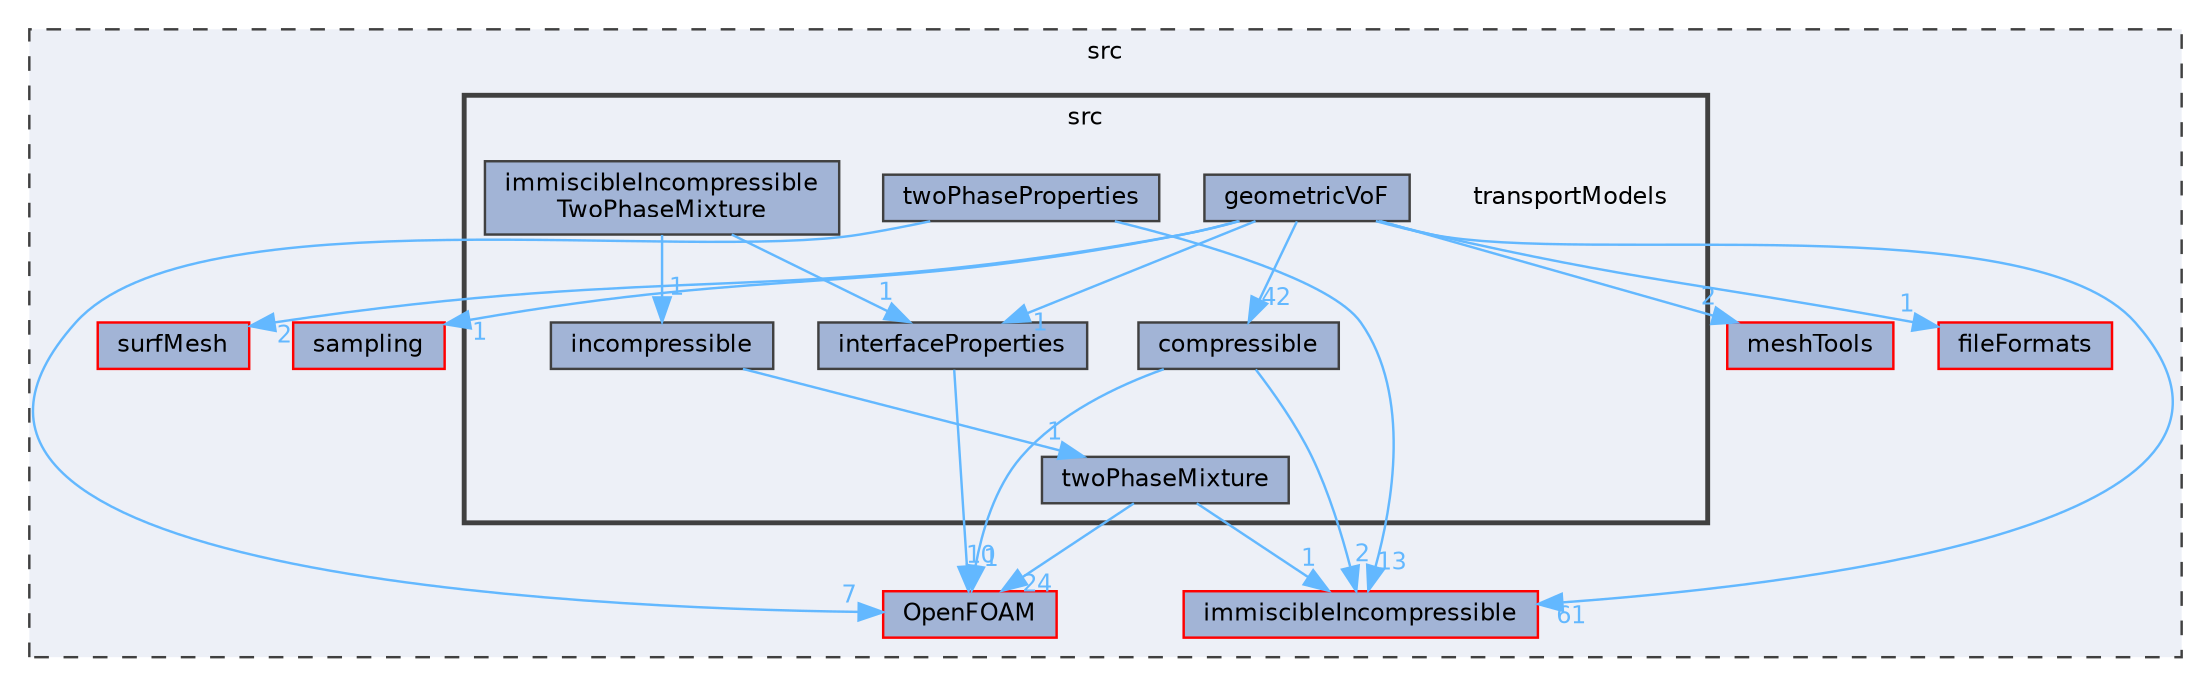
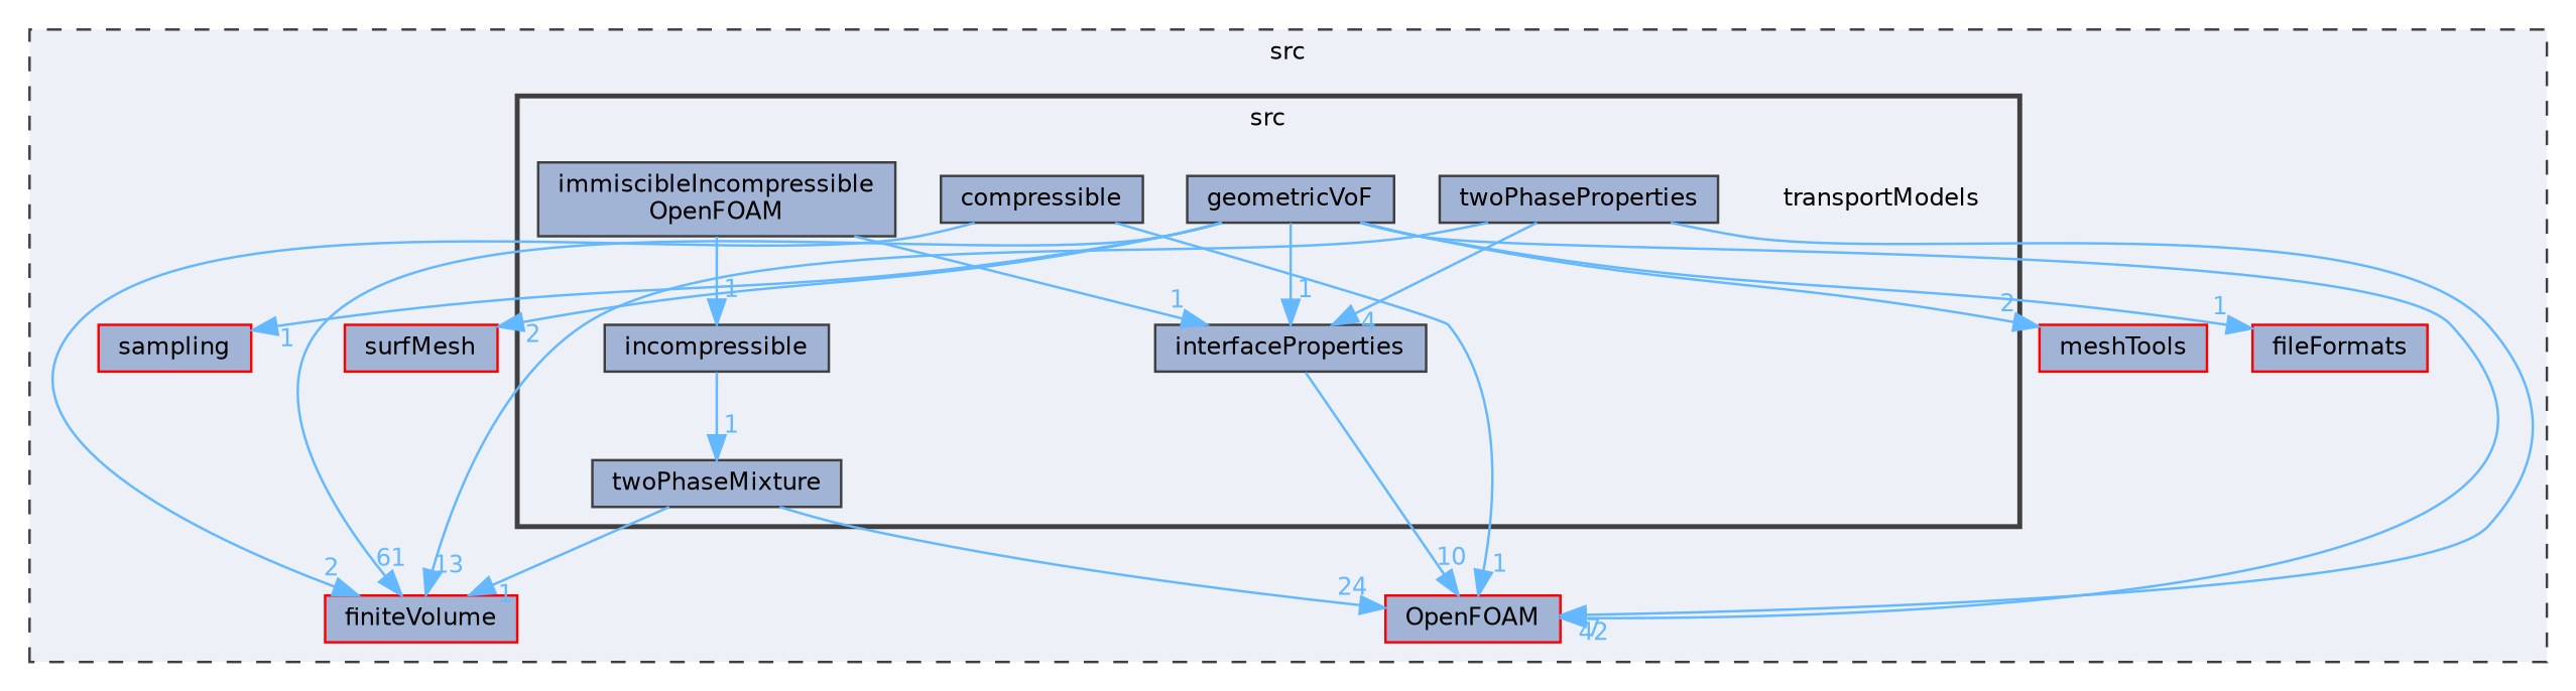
  digraph {
    compound=true
    node [fontname=Helvetica fontsize=10 shape=box color=grey25 fillcolor="#a2b4d6" style=filled]
    edge [color=steelblue1 fontcolor=steelblue1 fontname=Helvetica fontsize=10 headlabel=1 labeldistance=1.5 labelfontname=Helvetica labelfontsize=10]
    n1 [height=0.2 label=transportModels shape=plaintext width=0.4 color="" fillcolor="" style=""]
    n2 [height=0.2 label=compressible width=0.4]
    n3 [height=0.2 label=geometricVoF width=0.4]
-   n4 [height=0.2 label="immiscibleIncompressible\lTwoPhaseMixture" width=0.4]
+   n4 [height=0.2 label="immiscibleIncompressible\lOpenFOAM" width=0.4]
    n5 [height=0.2 label=incompressible width=0.4]
    n6 [height=0.2 label=interfaceProperties width=0.4]
    n7 [height=0.2 label=twoPhaseMixture width=0.4]
    n8 [height=0.2 label=twoPhaseProperties width=0.4]
    n9 [color=red height=0.2 label=surfMesh width=0.4]
    n10 [color=red height=0.2 label=sampling width=0.4]
-   n11 [color=red height=0.2 label=immiscibleIncompressible width=0.4]
+   n11 [color=red height=0.2 label=finiteVolume width=0.4]
    n12 [color=red height=0.2 label=meshTools width=0.4]
    n13 [color=red height=0.2 label=fileFormats width=0.4]
    n14 [color=red height=0.2 label=OpenFOAM width=0.4]
    subgraph cluster_1 {
      bgcolor="#edf0f7"
      fontname=Helvetica
      fontsize=10
      label=src
      pencolor=grey25
      style="filled,dashed"
      n9
      n10
      n11
      n12
      n13
      n14
      subgraph cluster_2 {
        bgcolor="#edf0f7"
        fontname=Helvetica
        fontsize=10
        label=src
        pencolor=grey25
        style="filled,bold"
        n1
        n2
        n3
        n4
        n5
        n6
        n7
        n8
      }
    }
    n2 -> n11 [headlabel=2]
    n2 -> n14
    n3 -> n6
    n3 -> n9 [headlabel=2]
    n3 -> n10
    n3 -> n11 [headlabel=61]
    n3 -> n12 [headlabel=2]
    n3 -> n13
-   n3 -> n2 [headlabel=42]
+   n3 -> n14 [headlabel=42]
    n4 -> n5
    n4 -> n6
    n5 -> n7
    n6 -> n14 [headlabel=10]
    n7 -> n11
    n7 -> n14 [headlabel=24]
+   n8 -> n6 [headlabel=4]
    n8 -> n11 [headlabel=13]
    n8 -> n14 [headlabel=7]
  }
